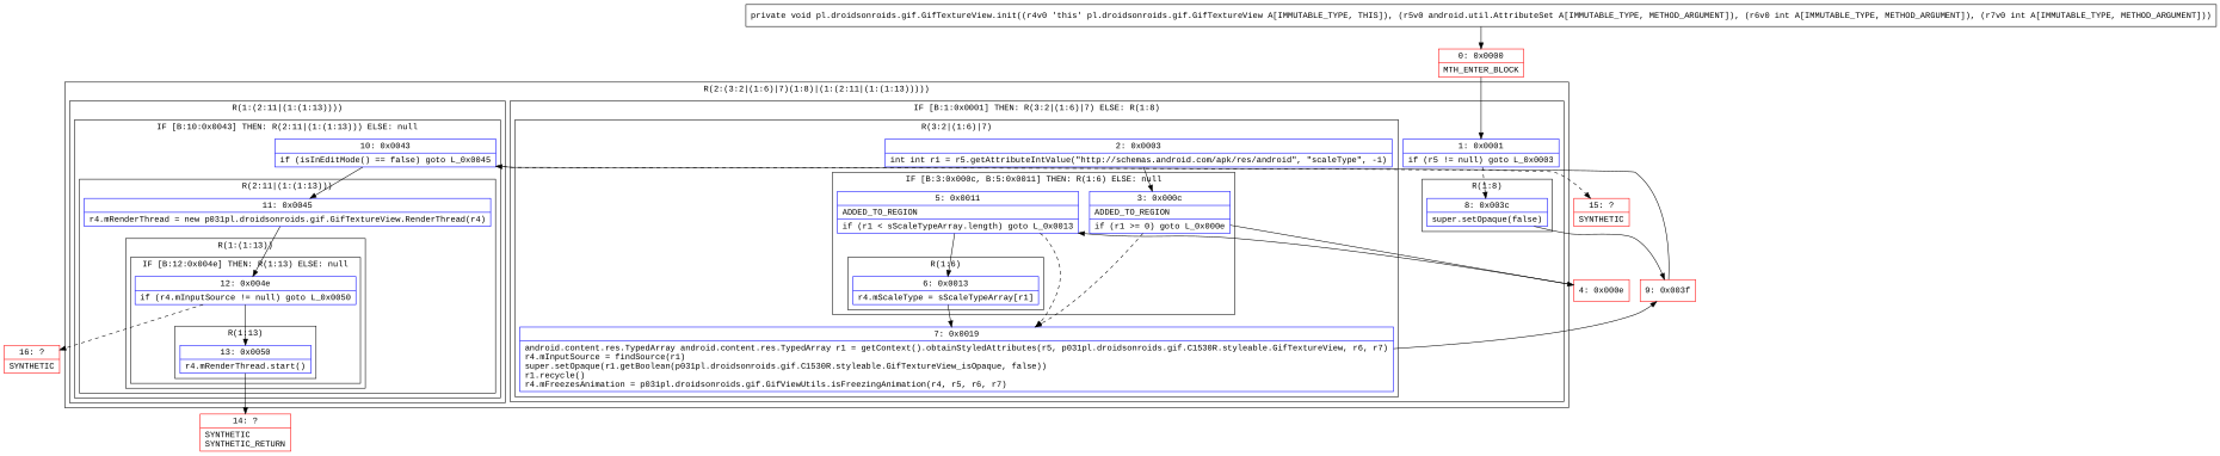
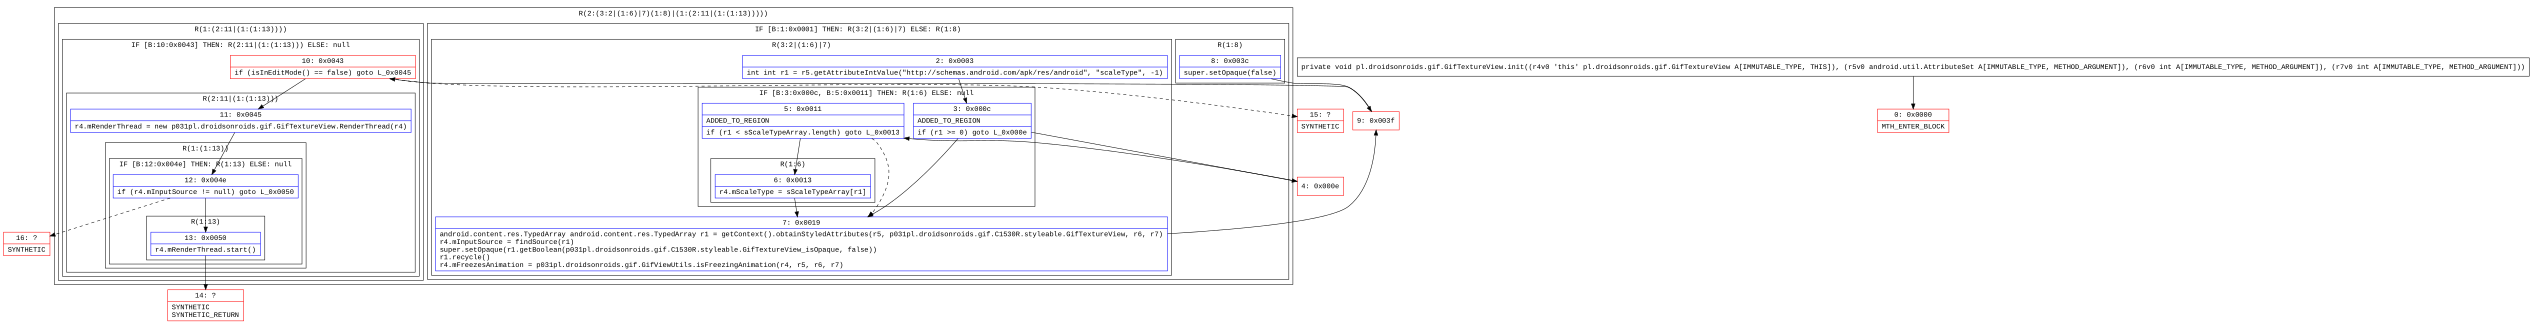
  digraph {
    fontname="Liberation Mono"
    node [color=blue fontname="Liberation Mono" shape=record]
    edge [fontname="Liberation Mono"]
    n1 [label="{6\:\ 0x0013|r4.mScaleType = sScaleTypeArray[r1]\l}"]
    n2 [label="{3\:\ 0x000c|ADDED_TO_REGION\l|if (r1 \>= 0) goto L_0x000e\l}"]
    n3 [label="{5\:\ 0x0011|ADDED_TO_REGION\l|if (r1 \< sScaleTypeArray.length) goto L_0x0013\l}"]
    n4 [label="{2\:\ 0x0003|int int r1 = r5.getAttributeIntValue(\"http:\/\/schemas.android.com\/apk\/res\/android\", \"scaleType\", \-1)\l}"]
    n5 [label="{7\:\ 0x0019|android.content.res.TypedArray android.content.res.TypedArray r1 = getContext().obtainStyledAttributes(r5, p031pl.droidsonroids.gif.C1530R.styleable.GifTextureView, r6, r7)\lr4.mInputSource = findSource(r1)\lsuper.setOpaque(r1.getBoolean(p031pl.droidsonroids.gif.C1530R.styleable.GifTextureView_isOpaque, false))\lr1.recycle()\lr4.mFreezesAnimation = p031pl.droidsonroids.gif.GifViewUtils.isFreezingAnimation(r4, r5, r6, r7)\l}"]
    n6 [label="{8\:\ 0x003c|super.setOpaque(false)\l}"]
-   n7 [label="{1\:\ 0x0001|if (r5 != null) goto L_0x0003\l}"]
    n8 [label="{13\:\ 0x0050|r4.mRenderThread.start()\l}"]
    n9 [label="{12\:\ 0x004e|if (r4.mInputSource != null) goto L_0x0050\l}"]
    n10 [label="{11\:\ 0x0045|r4.mRenderThread = new p031pl.droidsonroids.gif.GifTextureView.RenderThread(r4)\l}"]
-   n11 [label="{10\:\ 0x0043|if (isInEditMode() == false) goto L_0x0045\l}"]
+   n11 [color=red label="{10\:\ 0x0043|if (isInEditMode() == false) goto L_0x0045\l}"]
    n12 [color=red label="{4\:\ 0x000e}"]
    n13 [color=red label="{9\:\ 0x003f}"]
    n14 [color=red label="{14\:\ ?|SYNTHETIC\lSYNTHETIC_RETURN\l}"]
    n15 [color=red label="{16\:\ ?|SYNTHETIC\l}"]
    n16 [color=red label="{15\:\ ?|SYNTHETIC\l}"]
    n17 [color=red label="{0\:\ 0x0000|MTH_ENTER_BLOCK\l}"]
    n18 [label="{private void pl.droidsonroids.gif.GifTextureView.init((r4v0 'this' pl.droidsonroids.gif.GifTextureView A[IMMUTABLE_TYPE, THIS]), (r5v0 android.util.AttributeSet A[IMMUTABLE_TYPE, METHOD_ARGUMENT]), (r6v0 int A[IMMUTABLE_TYPE, METHOD_ARGUMENT]), (r7v0 int A[IMMUTABLE_TYPE, METHOD_ARGUMENT])) }" color=""]
    subgraph cluster_1 {
      label="R(2:(3:2|(1:6)|7)(1:8)|(1:(2:11|(1:(1:13)))))"
      subgraph cluster_2 {
        label="IF [B:1:0x0001] THEN: R(3:2|(1:6)|7) ELSE: R(1:8)"
-       n7
        subgraph cluster_3 {
          label="R(3:2|(1:6)|7)"
          n4
          n5
          subgraph cluster_4 {
            label="IF [B:3:0x000c, B:5:0x0011] THEN: R(1:6) ELSE: null"
            n2
            n3
            subgraph cluster_5 {
              label="R(1:6)"
              n1
            }
          }
        }
        subgraph cluster_6 {
          label="R(1:8)"
          n6
        }
      }
      subgraph cluster_7 {
        label="R(1:(2:11|(1:(1:13))))"
        subgraph cluster_8 {
          label="IF [B:10:0x0043] THEN: R(2:11|(1:(1:13))) ELSE: null"
          n11
          subgraph cluster_9 {
            label="R(2:11|(1:(1:13)))"
            n10
            subgraph cluster_10 {
              label="R(1:(1:13))"
              subgraph cluster_11 {
                label="IF [B:12:0x004e] THEN: R(1:13) ELSE: null"
                n9
                subgraph cluster_12 {
                  label="R(1:13)"
                  n8
                }
              }
            }
          }
        }
      }
    }
    n1 -> n5
-   n2 -> n5 [style=dashed]
+   n2 -> n5 [style=solid]
    n2 -> n12
    n3 -> n1
    n3 -> n5 [style=dashed]
    n4 -> n2
    n5 -> n13
    n6 -> n13
-   n7 -> n6 [style=dashed]
    n8 -> n14
    n9 -> n8
    n9 -> n15 [style=dashed]
    n10 -> n9
    n11 -> n10
    n11 -> n16 [style=dashed]
    n12 -> n3
    n13 -> n11
-   n17 -> n7
    n18 -> n17
  }
